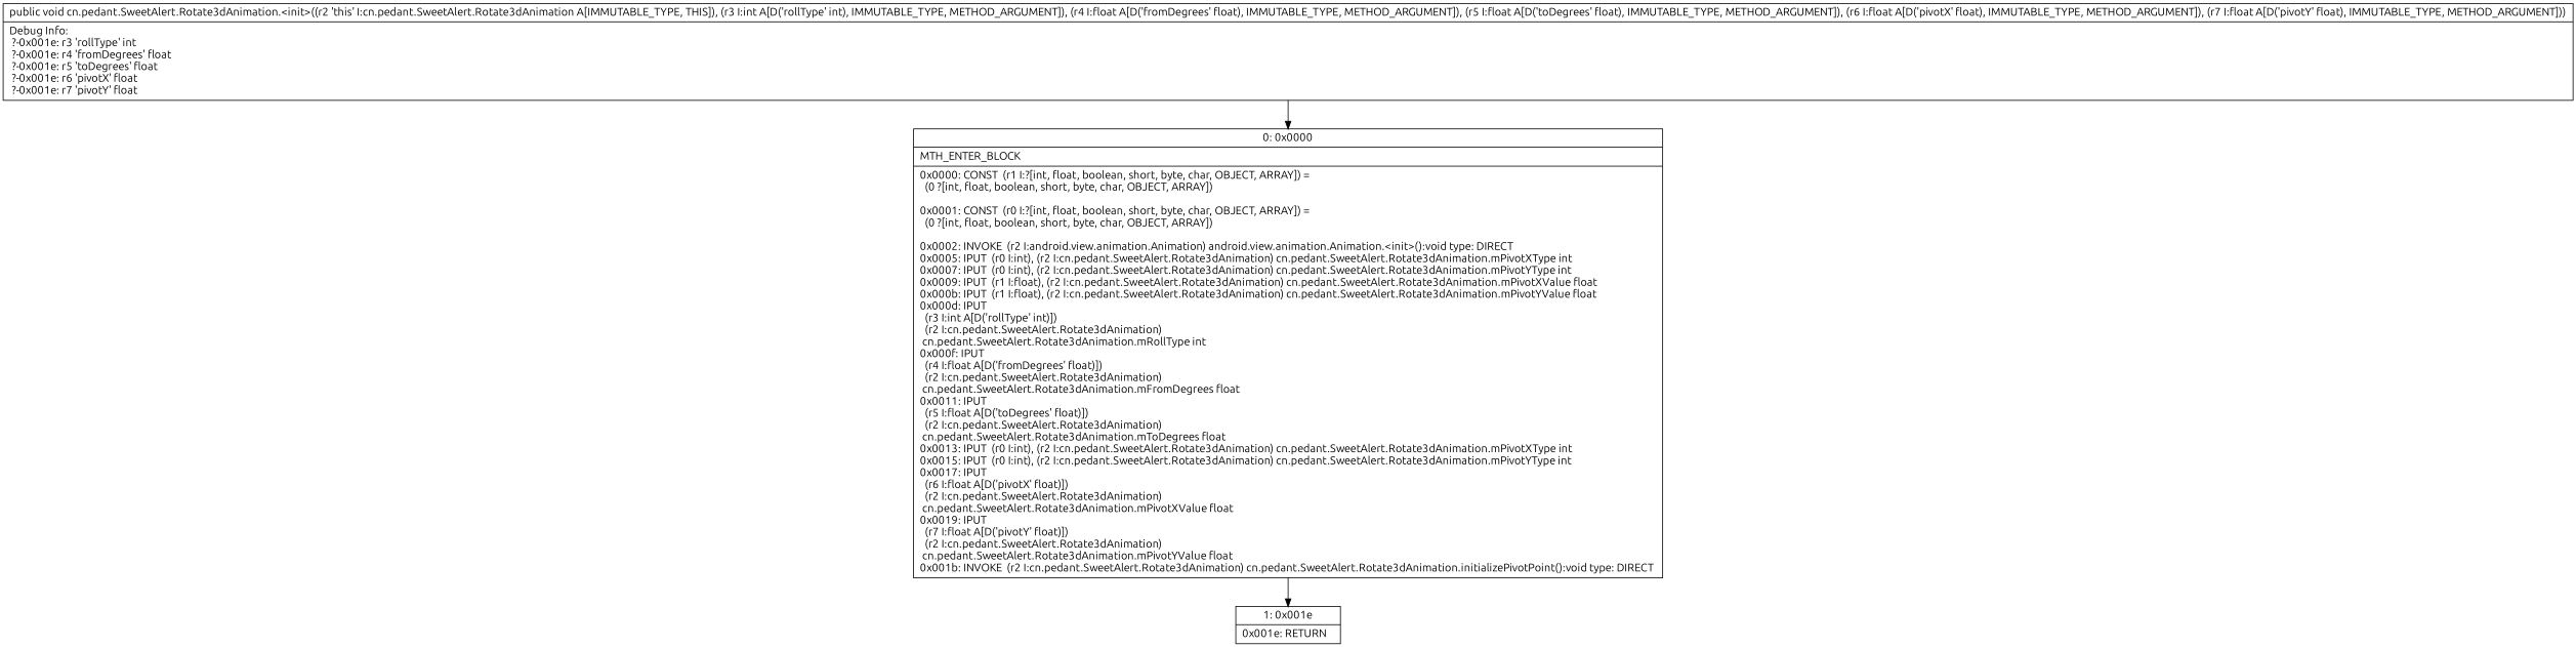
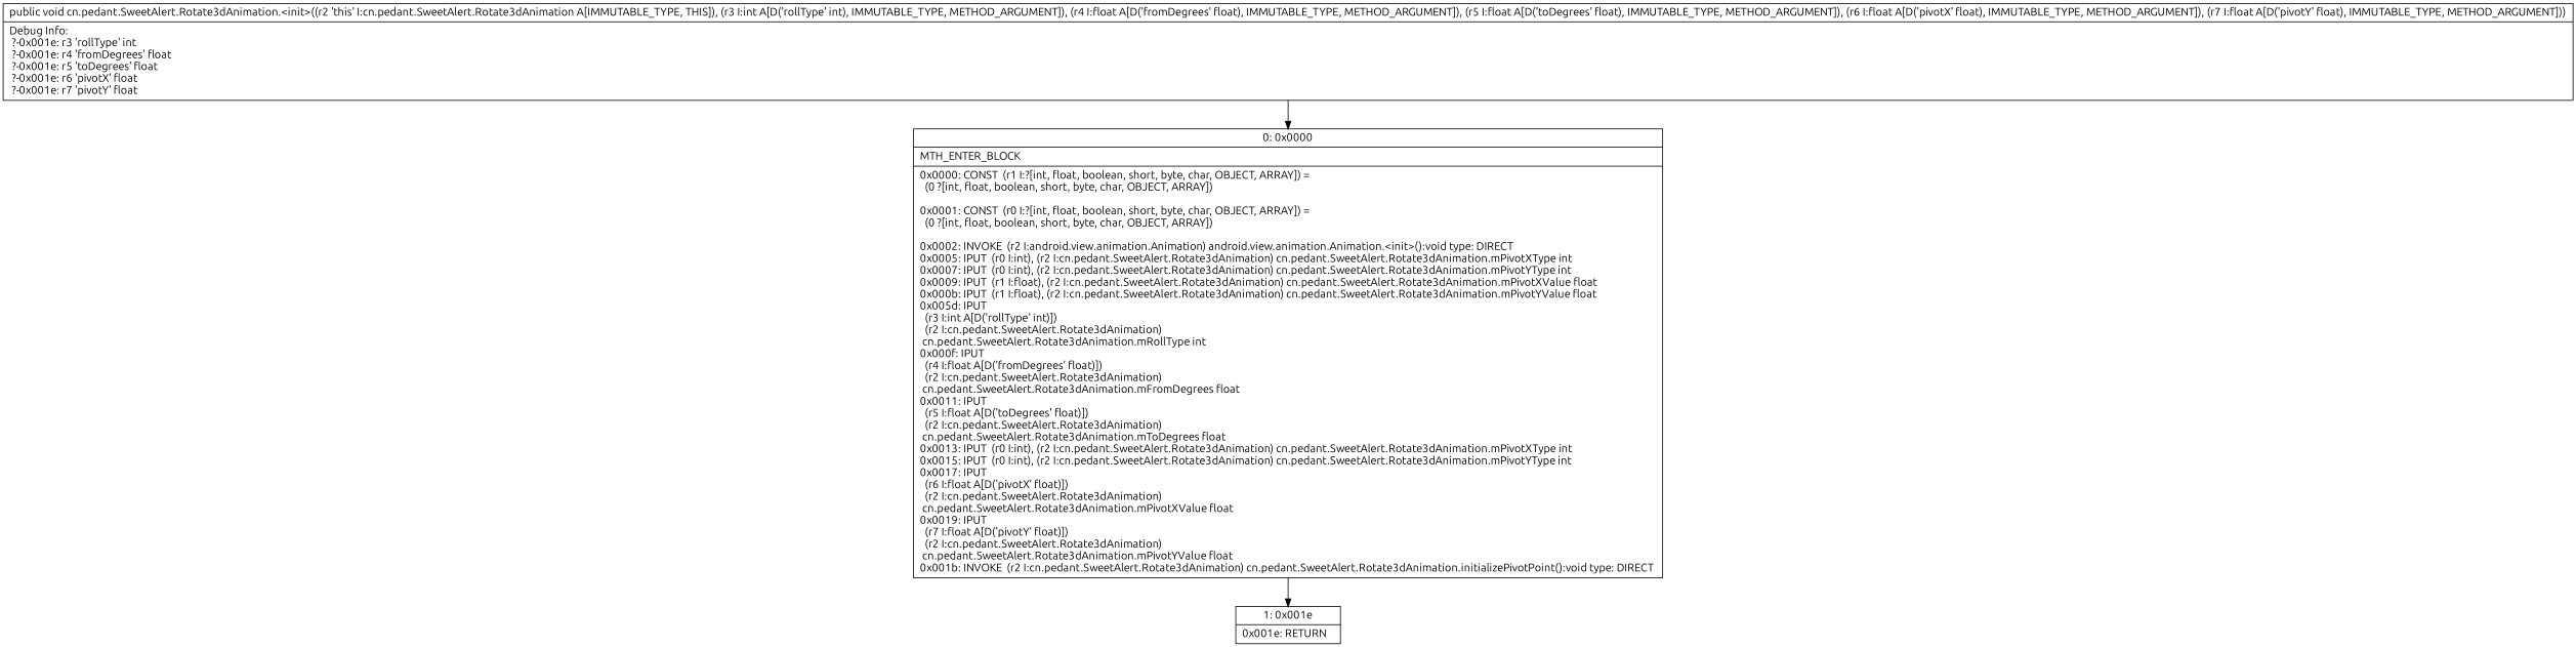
  digraph {
    fontname=Ubuntu
    node [shape=record fontname=Ubuntu]
    edge [fontname=Ubuntu]
-   n1 [label="{0\:\ 0x0000|MTH_ENTER_BLOCK\l|0x0000: CONST  (r1 I:?[int, float, boolean, short, byte, char, OBJECT, ARRAY]) = \l  (0 ?[int, float, boolean, short, byte, char, OBJECT, ARRAY])\l \l0x0001: CONST  (r0 I:?[int, float, boolean, short, byte, char, OBJECT, ARRAY]) = \l  (0 ?[int, float, boolean, short, byte, char, OBJECT, ARRAY])\l \l0x0002: INVOKE  (r2 I:android.view.animation.Animation) android.view.animation.Animation.\<init\>():void type: DIRECT \l0x0005: IPUT  (r0 I:int), (r2 I:cn.pedant.SweetAlert.Rotate3dAnimation) cn.pedant.SweetAlert.Rotate3dAnimation.mPivotXType int \l0x0007: IPUT  (r0 I:int), (r2 I:cn.pedant.SweetAlert.Rotate3dAnimation) cn.pedant.SweetAlert.Rotate3dAnimation.mPivotYType int \l0x0009: IPUT  (r1 I:float), (r2 I:cn.pedant.SweetAlert.Rotate3dAnimation) cn.pedant.SweetAlert.Rotate3dAnimation.mPivotXValue float \l0x000b: IPUT  (r1 I:float), (r2 I:cn.pedant.SweetAlert.Rotate3dAnimation) cn.pedant.SweetAlert.Rotate3dAnimation.mPivotYValue float \l0x000d: IPUT  \l  (r3 I:int A[D('rollType' int)])\l  (r2 I:cn.pedant.SweetAlert.Rotate3dAnimation)\l cn.pedant.SweetAlert.Rotate3dAnimation.mRollType int \l0x000f: IPUT  \l  (r4 I:float A[D('fromDegrees' float)])\l  (r2 I:cn.pedant.SweetAlert.Rotate3dAnimation)\l cn.pedant.SweetAlert.Rotate3dAnimation.mFromDegrees float \l0x0011: IPUT  \l  (r5 I:float A[D('toDegrees' float)])\l  (r2 I:cn.pedant.SweetAlert.Rotate3dAnimation)\l cn.pedant.SweetAlert.Rotate3dAnimation.mToDegrees float \l0x0013: IPUT  (r0 I:int), (r2 I:cn.pedant.SweetAlert.Rotate3dAnimation) cn.pedant.SweetAlert.Rotate3dAnimation.mPivotXType int \l0x0015: IPUT  (r0 I:int), (r2 I:cn.pedant.SweetAlert.Rotate3dAnimation) cn.pedant.SweetAlert.Rotate3dAnimation.mPivotYType int \l0x0017: IPUT  \l  (r6 I:float A[D('pivotX' float)])\l  (r2 I:cn.pedant.SweetAlert.Rotate3dAnimation)\l cn.pedant.SweetAlert.Rotate3dAnimation.mPivotXValue float \l0x0019: IPUT  \l  (r7 I:float A[D('pivotY' float)])\l  (r2 I:cn.pedant.SweetAlert.Rotate3dAnimation)\l cn.pedant.SweetAlert.Rotate3dAnimation.mPivotYValue float \l0x001b: INVOKE  (r2 I:cn.pedant.SweetAlert.Rotate3dAnimation) cn.pedant.SweetAlert.Rotate3dAnimation.initializePivotPoint():void type: DIRECT \l}"]
+   n1 [label="{0\:\ 0x0000|MTH_ENTER_BLOCK\l|0x0000: CONST  (r1 I:?[int, float, boolean, short, byte, char, OBJECT, ARRAY]) = \l  (0 ?[int, float, boolean, short, byte, char, OBJECT, ARRAY])\l \l0x0001: CONST  (r0 I:?[int, float, boolean, short, byte, char, OBJECT, ARRAY]) = \l  (0 ?[int, float, boolean, short, byte, char, OBJECT, ARRAY])\l \l0x0002: INVOKE  (r2 I:android.view.animation.Animation) android.view.animation.Animation.\<init\>():void type: DIRECT \l0x0005: IPUT  (r0 I:int), (r2 I:cn.pedant.SweetAlert.Rotate3dAnimation) cn.pedant.SweetAlert.Rotate3dAnimation.mPivotXType int \l0x0007: IPUT  (r0 I:int), (r2 I:cn.pedant.SweetAlert.Rotate3dAnimation) cn.pedant.SweetAlert.Rotate3dAnimation.mPivotYType int \l0x0009: IPUT  (r1 I:float), (r2 I:cn.pedant.SweetAlert.Rotate3dAnimation) cn.pedant.SweetAlert.Rotate3dAnimation.mPivotXValue float \l0x000b: IPUT  (r1 I:float), (r2 I:cn.pedant.SweetAlert.Rotate3dAnimation) cn.pedant.SweetAlert.Rotate3dAnimation.mPivotYValue float \l0x005d: IPUT  \l  (r3 I:int A[D('rollType' int)])\l  (r2 I:cn.pedant.SweetAlert.Rotate3dAnimation)\l cn.pedant.SweetAlert.Rotate3dAnimation.mRollType int \l0x000f: IPUT  \l  (r4 I:float A[D('fromDegrees' float)])\l  (r2 I:cn.pedant.SweetAlert.Rotate3dAnimation)\l cn.pedant.SweetAlert.Rotate3dAnimation.mFromDegrees float \l0x0011: IPUT  \l  (r5 I:float A[D('toDegrees' float)])\l  (r2 I:cn.pedant.SweetAlert.Rotate3dAnimation)\l cn.pedant.SweetAlert.Rotate3dAnimation.mToDegrees float \l0x0013: IPUT  (r0 I:int), (r2 I:cn.pedant.SweetAlert.Rotate3dAnimation) cn.pedant.SweetAlert.Rotate3dAnimation.mPivotXType int \l0x0015: IPUT  (r0 I:int), (r2 I:cn.pedant.SweetAlert.Rotate3dAnimation) cn.pedant.SweetAlert.Rotate3dAnimation.mPivotYType int \l0x0017: IPUT  \l  (r6 I:float A[D('pivotX' float)])\l  (r2 I:cn.pedant.SweetAlert.Rotate3dAnimation)\l cn.pedant.SweetAlert.Rotate3dAnimation.mPivotXValue float \l0x0019: IPUT  \l  (r7 I:float A[D('pivotY' float)])\l  (r2 I:cn.pedant.SweetAlert.Rotate3dAnimation)\l cn.pedant.SweetAlert.Rotate3dAnimation.mPivotYValue float \l0x001b: INVOKE  (r2 I:cn.pedant.SweetAlert.Rotate3dAnimation) cn.pedant.SweetAlert.Rotate3dAnimation.initializePivotPoint():void type: DIRECT \l}"]
    n2 [label="{1\:\ 0x001e|0x001e: RETURN   \l}"]
    n3 [label="{public void cn.pedant.SweetAlert.Rotate3dAnimation.\<init\>((r2 'this' I:cn.pedant.SweetAlert.Rotate3dAnimation A[IMMUTABLE_TYPE, THIS]), (r3 I:int A[D('rollType' int), IMMUTABLE_TYPE, METHOD_ARGUMENT]), (r4 I:float A[D('fromDegrees' float), IMMUTABLE_TYPE, METHOD_ARGUMENT]), (r5 I:float A[D('toDegrees' float), IMMUTABLE_TYPE, METHOD_ARGUMENT]), (r6 I:float A[D('pivotX' float), IMMUTABLE_TYPE, METHOD_ARGUMENT]), (r7 I:float A[D('pivotY' float), IMMUTABLE_TYPE, METHOD_ARGUMENT]))  | Debug Info:\l  ?\-0x001e: r3 'rollType' int\l  ?\-0x001e: r4 'fromDegrees' float\l  ?\-0x001e: r5 'toDegrees' float\l  ?\-0x001e: r6 'pivotX' float\l  ?\-0x001e: r7 'pivotY' float\l}"]
    n1 -> n2
    n3 -> n1
  }
